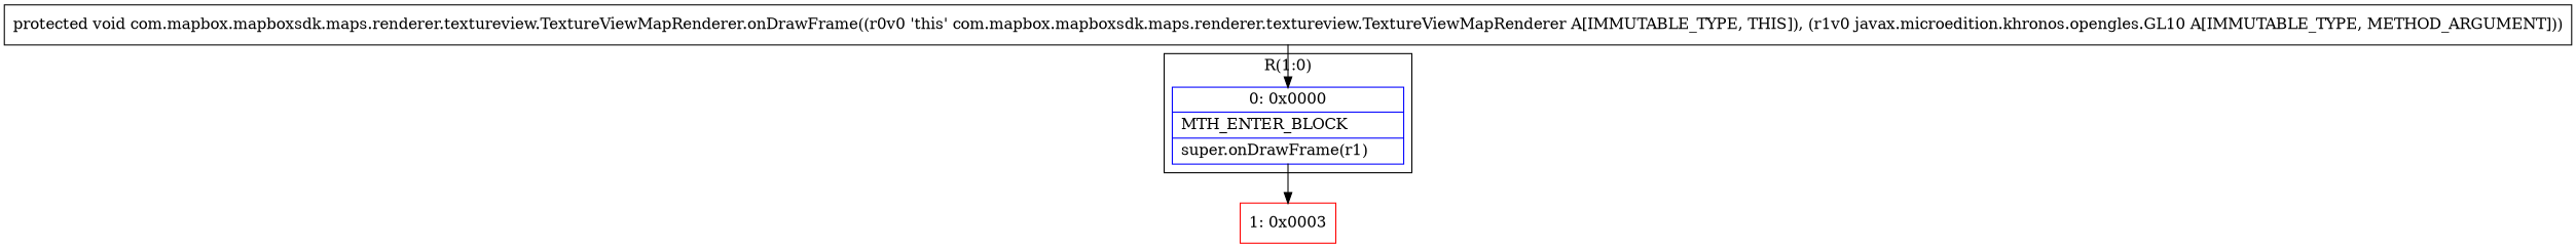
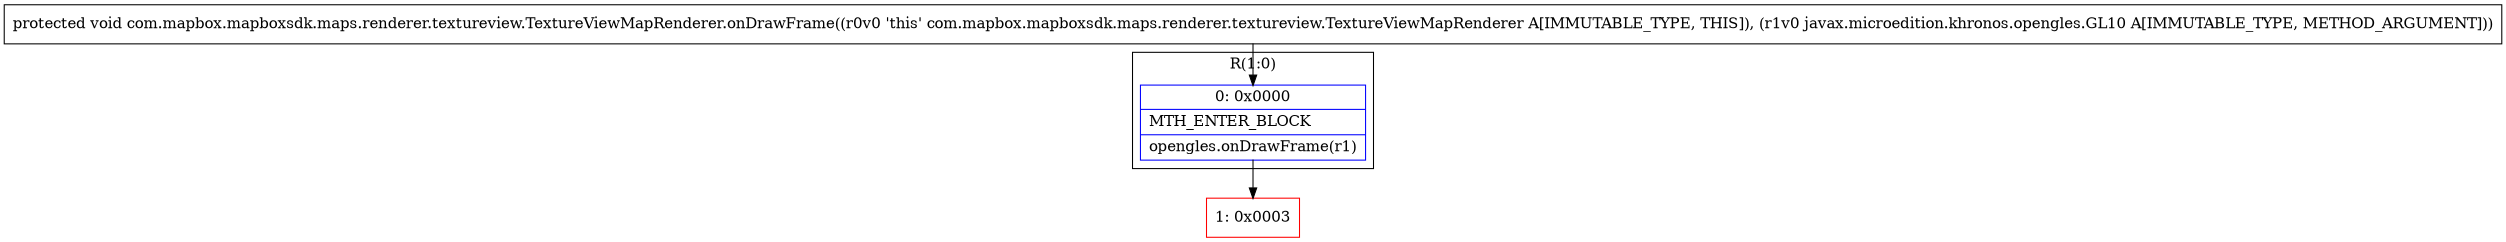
  digraph {
    node [shape=record]
-   n1 [color=blue label="{0\:\ 0x0000|MTH_ENTER_BLOCK\l|super.onDrawFrame(r1)\l}"]
+   n1 [color=blue label="{0\:\ 0x0000|MTH_ENTER_BLOCK\l|opengles.onDrawFrame(r1)\l}"]
    n2 [color=red label="{1\:\ 0x0003}"]
    n3 [label="{protected void com.mapbox.mapboxsdk.maps.renderer.textureview.TextureViewMapRenderer.onDrawFrame((r0v0 'this' com.mapbox.mapboxsdk.maps.renderer.textureview.TextureViewMapRenderer A[IMMUTABLE_TYPE, THIS]), (r1v0 javax.microedition.khronos.opengles.GL10 A[IMMUTABLE_TYPE, METHOD_ARGUMENT])) }"]
    subgraph cluster_1 {
      label="R(1:0)"
      n1
    }
    n1 -> n2
    n3 -> n1
  }
